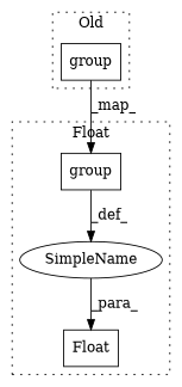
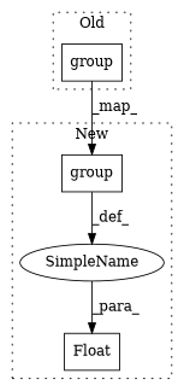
  digraph {
    node [a=32 l="6,1" shape=box]
    n1 [label=group s="2335,2342"]
    n2 [a=42 label=SimpleName shape=ellipse l=""]
    n3 [label=Float s="2325,2343"]
    n4 [label=group s="2319,2326"]
    subgraph cluster_1 {
-     label=Float
+     label=New
      style=dotted
      n1
      n2
      n3
    }
    subgraph cluster_2 {
      label=Old
      style=dotted
      n4
    }
    n1 -> n2 [label=_def_]
    n2 -> n3 [label=_para_]
    n4 -> n1 [label=_map_]
  }
